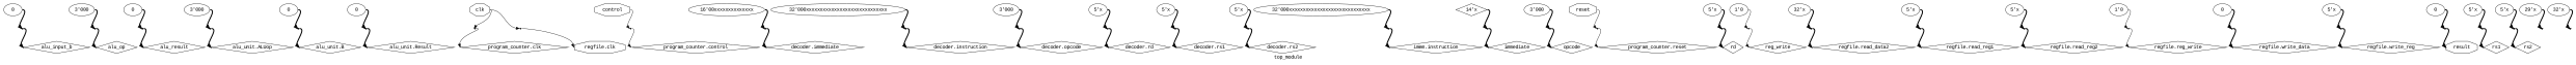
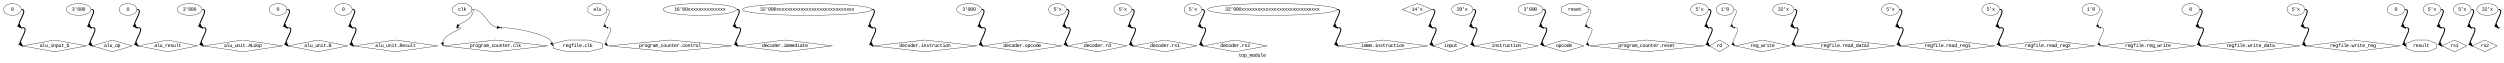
  digraph {
    fontname="Liberation Mono"
    label=top_module
    rankdir=TB
    remincross=true
    node [fontname="Liberation Mono" shape=point]
    edge [color=black fontcolor=black fontname="Liberation Mono" headport=w tailport=e style="setlinewidth(3)"]
    n1 [color=black fontcolor=black label=alu_input_b shape=diamond]
    n2 [color=black fontcolor=black label=alu_op shape=diamond]
    n3 [color=black fontcolor=black label=alu_result shape=diamond]
    n4 [color=black fontcolor=black label="alu_unit.ALUop" shape=diamond]
    n5 [color=black fontcolor=black label="alu_unit.B" shape=diamond]
    n6 [color=black fontcolor=black label="alu_unit.Result" shape=diamond]
    n7 [color=black fontcolor=black label=clk shape=octagon]
    x32
    x41
    n10 [color=black fontcolor=black label="program_counter.clk" shape=diamond]
    n11 [color=black fontcolor=black label="regfile.clk" shape=octagon]
-   n12 [color=black fontcolor=black label=control shape=octagon]
+   n12 [color=black fontcolor=black label=alu shape=octagon]
    x33
    n14 [color=black fontcolor=black label="program_counter.control" shape=diamond]
    n15 [color=black fontcolor=black label="decoder.immediate" shape=diamond]
    n16 [color=black fontcolor=black label="decoder.instruction" shape=diamond]
    n17 [color=black fontcolor=black label="decoder.opcode" shape=diamond]
    n18 [color=black fontcolor=black label="decoder.rd" shape=diamond]
    n19 [color=black fontcolor=black label="decoder.rs1" shape=diamond]
    n20 [color=black fontcolor=black label="decoder.rs2" shape=diamond]
    n21 [color=black fontcolor=black label="imem.instruction" shape=diamond]
-   n22 [color=black fontcolor=black label=immediate shape=diamond]
+   n22 [color=black fontcolor=black label=input shape=diamond]
+   n23 [color=black fontcolor=black label=instruction shape=diamond]
    n24 [color=black fontcolor=black label=opcode shape=diamond]
    n25 [color=black fontcolor=black label="program_counter.reset" shape=diamond]
    n26 [color=black fontcolor=black label=rd shape=diamond]
    n27 [color=black fontcolor=black label=reg_write shape=diamond]
    n28 [color=black fontcolor=black label="regfile.read_data2" shape=diamond]
    n29 [color=black fontcolor=black label="regfile.read_reg1" shape=diamond]
    n30 [color=black fontcolor=black label="regfile.read_reg2" shape=diamond]
    n31 [color=black fontcolor=black label="regfile.reg_write" shape=diamond]
    n32 [color=black fontcolor=black label="regfile.write_data" shape=diamond]
    n33 [color=black fontcolor=black label="regfile.write_reg" shape=diamond]
    n34 [color=black fontcolor=black label=reset shape=octagon]
    x34
    n36 [color=black fontcolor=black label=result shape=octagon]
    n37 [color=black fontcolor=black label=rs1 shape=diamond]
    n38 [color=black fontcolor=black label=rs2 shape=diamond]
    n39 [label=0 shape=""]
    x1
    n41 [label="3'000" shape=""]
    x3
    n43 [label=0 shape=""]
    x5
    n45 [label="3'000" shape=""]
    x7
    n47 [label=0 shape=""]
    x9
    n49 [label=0 shape=""]
    x11
    n51 [label="16'00xxxxxxxxxxxxxx" shape=""]
    x13
    n53 [label="32'000xxxxxxxxxxxxxxxxxxxxxxxxxxxxx" shape=""]
    x15
    n55 [label="3'000" shape=""]
    x17
    n57 [label="5'x" shape=""]
    x19
    n59 [label="5'x" shape=""]
    x21
    n61 [label="5'x" shape=""]
    x23
    n63 [label="32'000xxxxxxxxxxxxxxxxxxxxxxxxxxxxx" shape=""]
    x25
    n65 [label="14'x" shape=diamond]
    x27
    n67 [label="29'x" shape=""]
    x29
    n69 [label="3'000" shape=""]
    x31
    n71 [label="5'x" shape=""]
    x36
    n73 [label="32'x" shape=""]
    x38
    n75 [label="1'0" shape=""]
    x40
    n77 [label="32'x" shape=""]
    x43
    n79 [label="5'x" shape=""]
    x45
    n81 [label="5'x" shape=""]
    x47
    n83 [label="1'0" shape=""]
    x49
    n85 [label=0 shape=""]
    x51
    n87 [label="5'x" shape=""]
    x53
    n89 [label=0 shape=""]
    x55
    n91 [label="5'x" shape=""]
    x57
    n93 [label="5'x" shape=""]
    x59
    n7 -> x32 [style=""]
    n7 -> x41 [style=""]
    x32 -> n10 [style=""]
    x41 -> n11 [style=""]
    n12 -> x33 [style=""]
    x33 -> n14 [style=""]
    n34 -> x34 [style=""]
    x34 -> n25 [style=""]
    n39 -> x1
    x1 -> n1
    n41 -> x3
    x3 -> n2
    n43 -> x5
    x5 -> n3
    n45 -> x7
    x7 -> n4
    n47 -> x9
    x9 -> n5
    n49 -> x11
    x11 -> n6
    n51 -> x13
    x13 -> n15
    n53 -> x15
    x15 -> n16
    n55 -> x17
    x17 -> n17
    n57 -> x19
    x19 -> n18
    n59 -> x21
    x21 -> n19
    n61 -> x23
    x23 -> n20
    n63 -> x25
    x25 -> n21
    n65 -> x27
    x27 -> n22
    n67 -> x29
+   x29 -> n23
    n69 -> x31
    x31 -> n24
    n71 -> x36
    x36 -> n26
    n73 -> x38
    n75 -> x40 [style=""]
    x40 -> n27 [style=""]
    n77 -> x43
    x43 -> n28
    n79 -> x45
    x45 -> n29
    n81 -> x47
    x47 -> n30
    n83 -> x49 [style=""]
    x49 -> n31 [style=""]
    n85 -> x51
    x51 -> n32
    n87 -> x53
    x53 -> n33
    n89 -> x55
    x55 -> n36
    n91 -> x57
    x57 -> n37
    n93 -> x59
    x59 -> n38
  }
